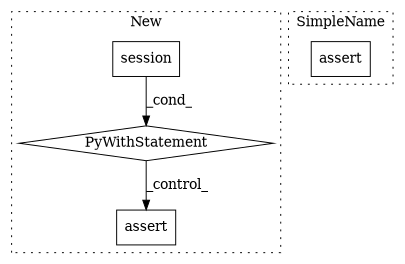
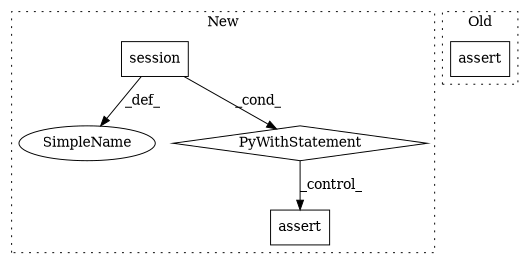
  digraph {
    node [a=32 shape=box]
    n1 [l=9 label=session s=1834]
    n2 [l="15,1" label=assert s="1950,1980"]
+   n3 [a=42 label=SimpleName shape=ellipse]
    n4 [a=104 l="10,2" label=PyWithStatement s="1819,1843" shape=diamond]
    n5 [l="16,1" label=assert s="1963,1994"]
    subgraph cluster_1 {
      label=New
      style=dotted
      n1
      n2
+     n3
      n4
    }
    subgraph cluster_2 {
-     label=SimpleName
+     label=Old
      style=dotted
      n5
    }
+   n1 -> n3 [label=_def_]
    n1 -> n4 [label=_cond_]
    n4 -> n2 [label=_control_]
  }
